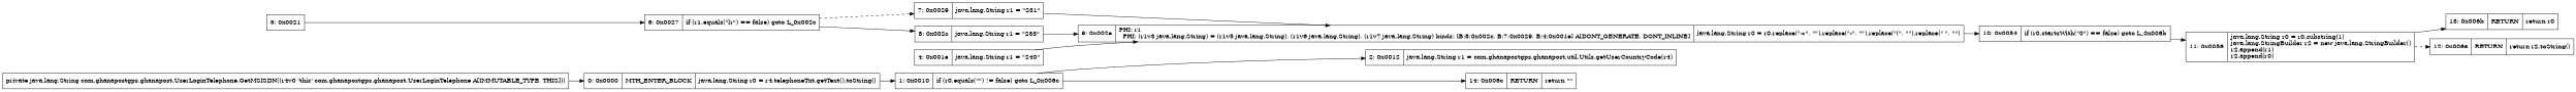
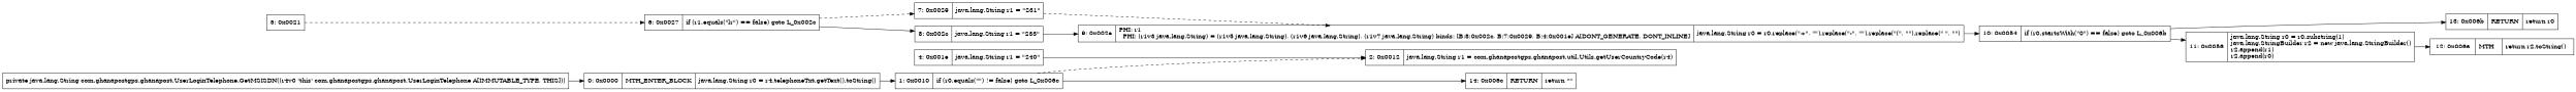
  digraph {
    rankdir=LR
    node [shape=record]
    n1 [label="{0\:\ 0x0000|MTH_ENTER_BLOCK\l|java.lang.String r0 = r4.telephoneTxt.getText().toString()\l}"]
    n2 [label="{1\:\ 0x0010|if (r0.equals(\"\") != false) goto L_0x006c\l}"]
    n3 [label="{2\:\ 0x0012|java.lang.String r1 = com.ghanapostgps.ghanapost.util.Utils.getUserCountryCode(r4)\l}"]
    n4 [label="{14\:\ 0x006c|RETURN\l|return \"\"\l}"]
    n5 [label="{4\:\ 0x001e|java.lang.String r1 = \"240\"\l}"]
    n6 [label="{9\:\ 0x002e|PHI: r1 \l  PHI: (r1v3 java.lang.String) = (r1v5 java.lang.String), (r1v6 java.lang.String), (r1v7 java.lang.String) binds: [B:8:0x002c, B:7:0x0029, B:4:0x001e] A[DONT_GENERATE, DONT_INLINE]\l|java.lang.String r0 = r0.replace(\"+\", \"\").replace(\"\-\", \"\").replace(\"(\", \"\").replace(\" \", \"\")\l}"]
    n7 [label="{5\:\ 0x0021}"]
    n8 [label="{6\:\ 0x0027|if (r1.equals(\"lr\") == false) goto L_0x002c\l}"]
    n9 [label="{10\:\ 0x0054|if (r0.startsWith(\"0\") == false) goto L_0x006b\l}"]
    n10 [label="{7\:\ 0x0029|java.lang.String r1 = \"231\"\l}"]
    n11 [label="{8\:\ 0x002c|java.lang.String r1 = \"233\"\l}"]
    n12 [label="{11\:\ 0x0056|java.lang.String r0 = r0.substring(1)\ljava.lang.StringBuilder r2 = new java.lang.StringBuilder()\lr2.append(r1)\lr2.append(r0)\l}"]
    n13 [label="{13\:\ 0x006b|RETURN\l|return r0\l}"]
-   n14 [label="{12\:\ 0x006a|RETURN\l|return r2.toString()\l}"]
+   n14 [label="{12\:\ 0x006a|MTH\l|return r2.toString()\l}"]
    n15 [label="{private java.lang.String com.ghanapostgps.ghanapost.UserLoginTelephone.GetMSISDN((r4v0 'this' com.ghanapostgps.ghanapost.UserLoginTelephone A[IMMUTABLE_TYPE, THIS])) }"]
    n1 -> n2
-   n2 -> n3 [style=solid]
+   n2 -> n3 [style=dashed]
    n2 -> n4
-   n5 -> n6
+   n5 -> n3
    n6 -> n9
-   n7 -> n8
+   n7 -> n8 [style=dashed]
    n8 -> n10 [style=dashed]
    n8 -> n11
    n9 -> n12 [style=solid]
-   n12 -> n13
-   n10 -> n6
+   n9 -> n13
+   n10 -> n6 [style=dashed]
    n11 -> n6
-   n12 -> n14 [style=dashed]
+   n12 -> n14
    n15 -> n1
  }
